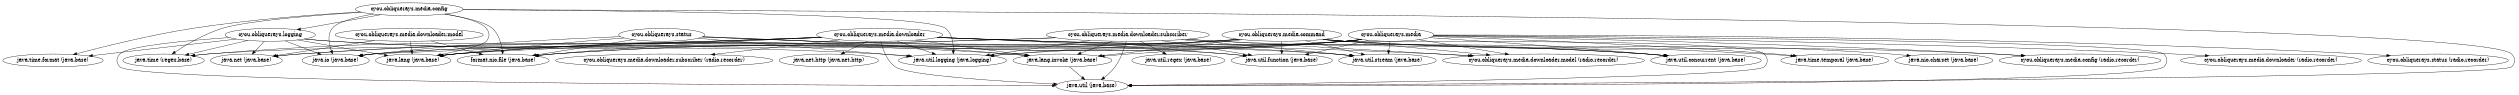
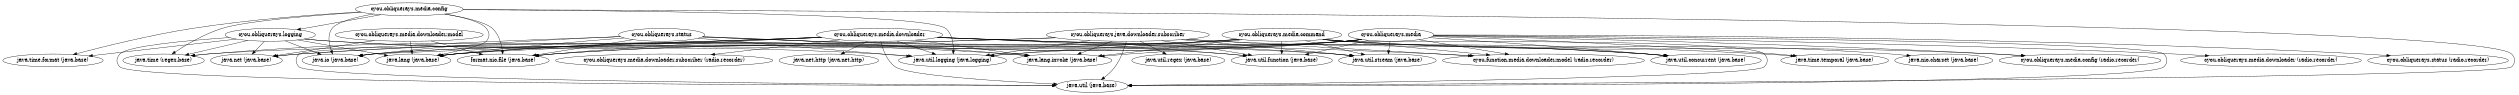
  digraph {
    fontname="DejaVu Serif"
    node [fontname="DejaVu Serif"]
    edge [fontname="DejaVu Serif"]
    "cyou.obliquerays.logging"
    "java.io (java.base)"
    "java.lang (java.base)"
    "java.lang.invoke (java.base)"
    "java.net (java.base)"
    n6 [label="java.time (regex.base)"]
    "java.time.format (java.base)"
    "java.util (java.base)"
    "java.util.logging (java.logging)"
    "cyou.obliquerays.media"
    "cyou.obliquerays.media.config (radio.recorder)"
    "cyou.obliquerays.media.downloader (radio.recorder)"
-   "cyou.obliquerays.media.downloader.model (radio.recorder)"
+   "cyou.obliquerays.media.downloader.model (radio.recorder)" [label="cyou.function.media.downloader.model (radio.recorder)"]
    "cyou.obliquerays.status (radio.recorder)"
    n15 [label="format.nio.file (java.base)"]
    "java.time.temporal (java.base)"
    "java.util.concurrent (java.base)"
    "java.util.function (java.base)"
    "java.util.stream (java.base)"
    "cyou.obliquerays.media.command"
    "java.nio.charset (java.base)"
    "cyou.obliquerays.media.config"
    "cyou.obliquerays.media.downloader"
    "cyou.obliquerays.media.downloader.subscriber (radio.recorder)"
    "java.net.http (java.net.http)"
    "cyou.obliquerays.media.downloader.model"
-   "cyou.obliquerays.media.downloader.subscriber"
+   "cyou.obliquerays.media.downloader.subscriber" [label="cyou.obliquerays.java.downloader.subscriber"]
    "java.util.regex (java.base)"
    "cyou.obliquerays.status"
    "cyou.obliquerays.logging" -> "java.io (java.base)"
    "cyou.obliquerays.logging" -> "java.lang (java.base)"
    "cyou.obliquerays.logging" -> "java.lang.invoke (java.base)"
    "cyou.obliquerays.logging" -> "java.net (java.base)"
    "cyou.obliquerays.logging" -> n6
    "cyou.obliquerays.logging" -> "java.time.format (java.base)"
    "cyou.obliquerays.logging" -> "java.util (java.base)"
    "cyou.obliquerays.logging" -> "java.util.logging (java.logging)"
    "cyou.obliquerays.media" -> "java.io (java.base)"
    "cyou.obliquerays.media" -> "java.lang (java.base)"
    "cyou.obliquerays.media" -> "java.lang.invoke (java.base)"
    "cyou.obliquerays.media" -> n6
    "cyou.obliquerays.media" -> "java.util (java.base)"
    "cyou.obliquerays.media" -> "java.util.logging (java.logging)"
    "cyou.obliquerays.media" -> "cyou.obliquerays.media.config (radio.recorder)"
    "cyou.obliquerays.media" -> "cyou.obliquerays.media.downloader (radio.recorder)"
    "cyou.obliquerays.media" -> "cyou.obliquerays.media.downloader.model (radio.recorder)"
    "cyou.obliquerays.media" -> "cyou.obliquerays.status (radio.recorder)"
    "cyou.obliquerays.media" -> n15
    "cyou.obliquerays.media" -> "java.time.temporal (java.base)"
    "cyou.obliquerays.media" -> "java.util.concurrent (java.base)"
    "cyou.obliquerays.media" -> "java.util.function (java.base)"
    "cyou.obliquerays.media" -> "java.util.stream (java.base)"
    "cyou.obliquerays.media.command" -> "java.io (java.base)"
    "cyou.obliquerays.media.command" -> "java.lang (java.base)"
    "cyou.obliquerays.media.command" -> "java.lang.invoke (java.base)"
    "cyou.obliquerays.media.command" -> "java.util (java.base)"
    "cyou.obliquerays.media.command" -> "java.util.logging (java.logging)"
    "cyou.obliquerays.media.command" -> "cyou.obliquerays.media.config (radio.recorder)"
    "cyou.obliquerays.media.command" -> "cyou.obliquerays.media.downloader.model (radio.recorder)"
    "cyou.obliquerays.media.command" -> n15
    "cyou.obliquerays.media.command" -> "java.util.concurrent (java.base)"
    "cyou.obliquerays.media.command" -> "java.util.function (java.base)"
    "cyou.obliquerays.media.command" -> "java.util.stream (java.base)"
    "cyou.obliquerays.media.command" -> "java.nio.charset (java.base)"
    "cyou.obliquerays.media.config" -> "cyou.obliquerays.logging"
    "cyou.obliquerays.media.config" -> "java.io (java.base)"
    "cyou.obliquerays.media.config" -> "java.lang (java.base)"
    "cyou.obliquerays.media.config" -> n6
    "cyou.obliquerays.media.config" -> "java.time.format (java.base)"
    "cyou.obliquerays.media.config" -> "java.util (java.base)"
    "cyou.obliquerays.media.config" -> "java.util.logging (java.logging)"
    "cyou.obliquerays.media.config" -> n15
    "cyou.obliquerays.media.downloader" -> "java.io (java.base)"
    "cyou.obliquerays.media.downloader" -> "java.lang (java.base)"
    "cyou.obliquerays.media.downloader" -> "java.lang.invoke (java.base)"
    "cyou.obliquerays.media.downloader" -> "java.net (java.base)"
    "cyou.obliquerays.media.downloader" -> n6
    "cyou.obliquerays.media.downloader" -> "java.util (java.base)"
    "cyou.obliquerays.media.downloader" -> "java.util.logging (java.logging)"
    "cyou.obliquerays.media.downloader" -> "cyou.obliquerays.media.downloader.model (radio.recorder)"
    "cyou.obliquerays.media.downloader" -> n15
    "cyou.obliquerays.media.downloader" -> "java.time.temporal (java.base)"
    "cyou.obliquerays.media.downloader" -> "java.util.concurrent (java.base)"
    "cyou.obliquerays.media.downloader" -> "java.util.function (java.base)"
    "cyou.obliquerays.media.downloader" -> "java.util.stream (java.base)"
    "cyou.obliquerays.media.downloader" -> "cyou.obliquerays.media.downloader.subscriber (radio.recorder)"
    "cyou.obliquerays.media.downloader" -> "java.net.http (java.net.http)"
    "cyou.obliquerays.media.downloader.model" -> "java.lang (java.base)"
    "cyou.obliquerays.media.downloader.model" -> "java.net (java.base)"
    "cyou.obliquerays.media.downloader.model" -> n15
    "cyou.obliquerays.media.downloader.subscriber" -> "java.lang (java.base)"
    "cyou.obliquerays.media.downloader.subscriber" -> "java.lang.invoke (java.base)"
    "cyou.obliquerays.media.downloader.subscriber" -> "java.net (java.base)"
    "cyou.obliquerays.media.downloader.subscriber" -> "java.util (java.base)"
    "cyou.obliquerays.media.downloader.subscriber" -> "java.util.logging (java.logging)"
    "cyou.obliquerays.media.downloader.subscriber" -> "cyou.obliquerays.media.downloader.model (radio.recorder)"
    "cyou.obliquerays.media.downloader.subscriber" -> "java.util.concurrent (java.base)"
    "cyou.obliquerays.media.downloader.subscriber" -> "java.util.function (java.base)"
    "cyou.obliquerays.media.downloader.subscriber" -> "java.util.stream (java.base)"
    "cyou.obliquerays.media.downloader.subscriber" -> "java.util.regex (java.base)"
    "cyou.obliquerays.status" -> "java.io (java.base)"
    "cyou.obliquerays.status" -> "java.lang (java.base)"
    "cyou.obliquerays.status" -> "java.lang.invoke (java.base)"
-   "java.lang.invoke (java.base)" -> "java.util (java.base)"
+   "cyou.obliquerays.status" -> "java.util (java.base)"
    "cyou.obliquerays.status" -> "java.util.logging (java.logging)"
    "cyou.obliquerays.status" -> n15
    "cyou.obliquerays.status" -> "java.util.function (java.base)"
    "cyou.obliquerays.status" -> "java.util.stream (java.base)"
  }
